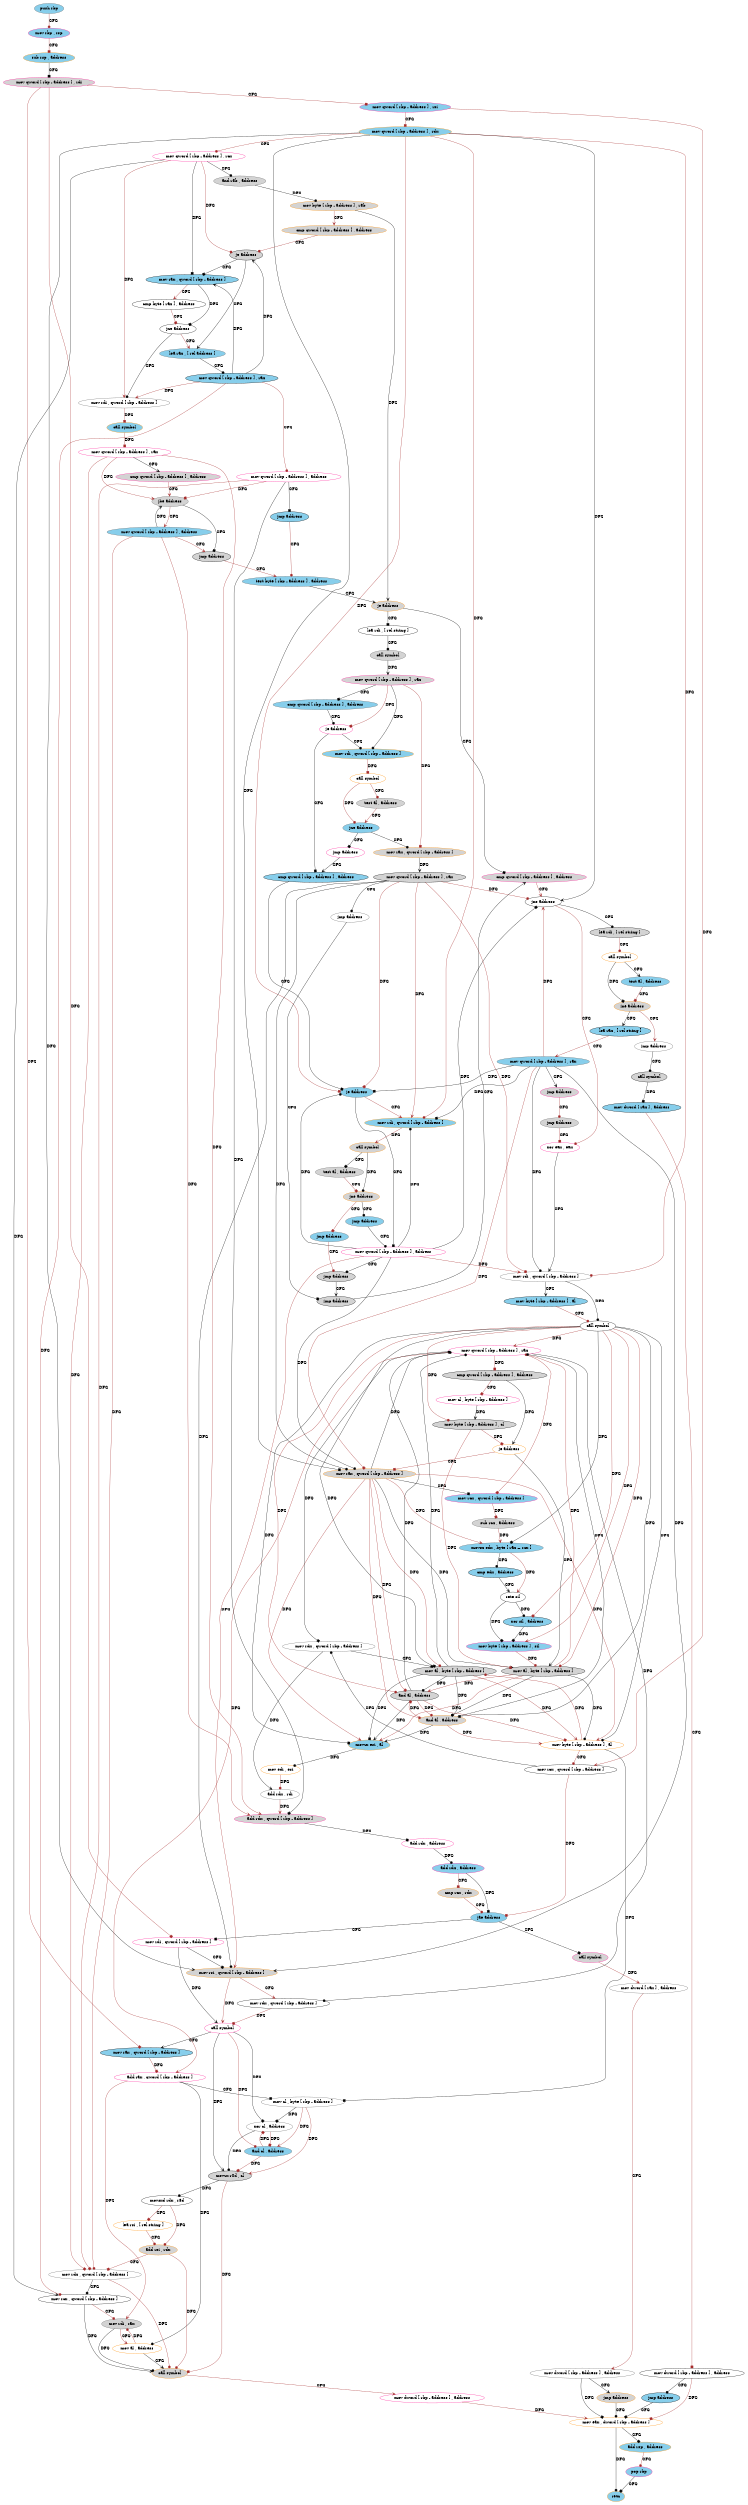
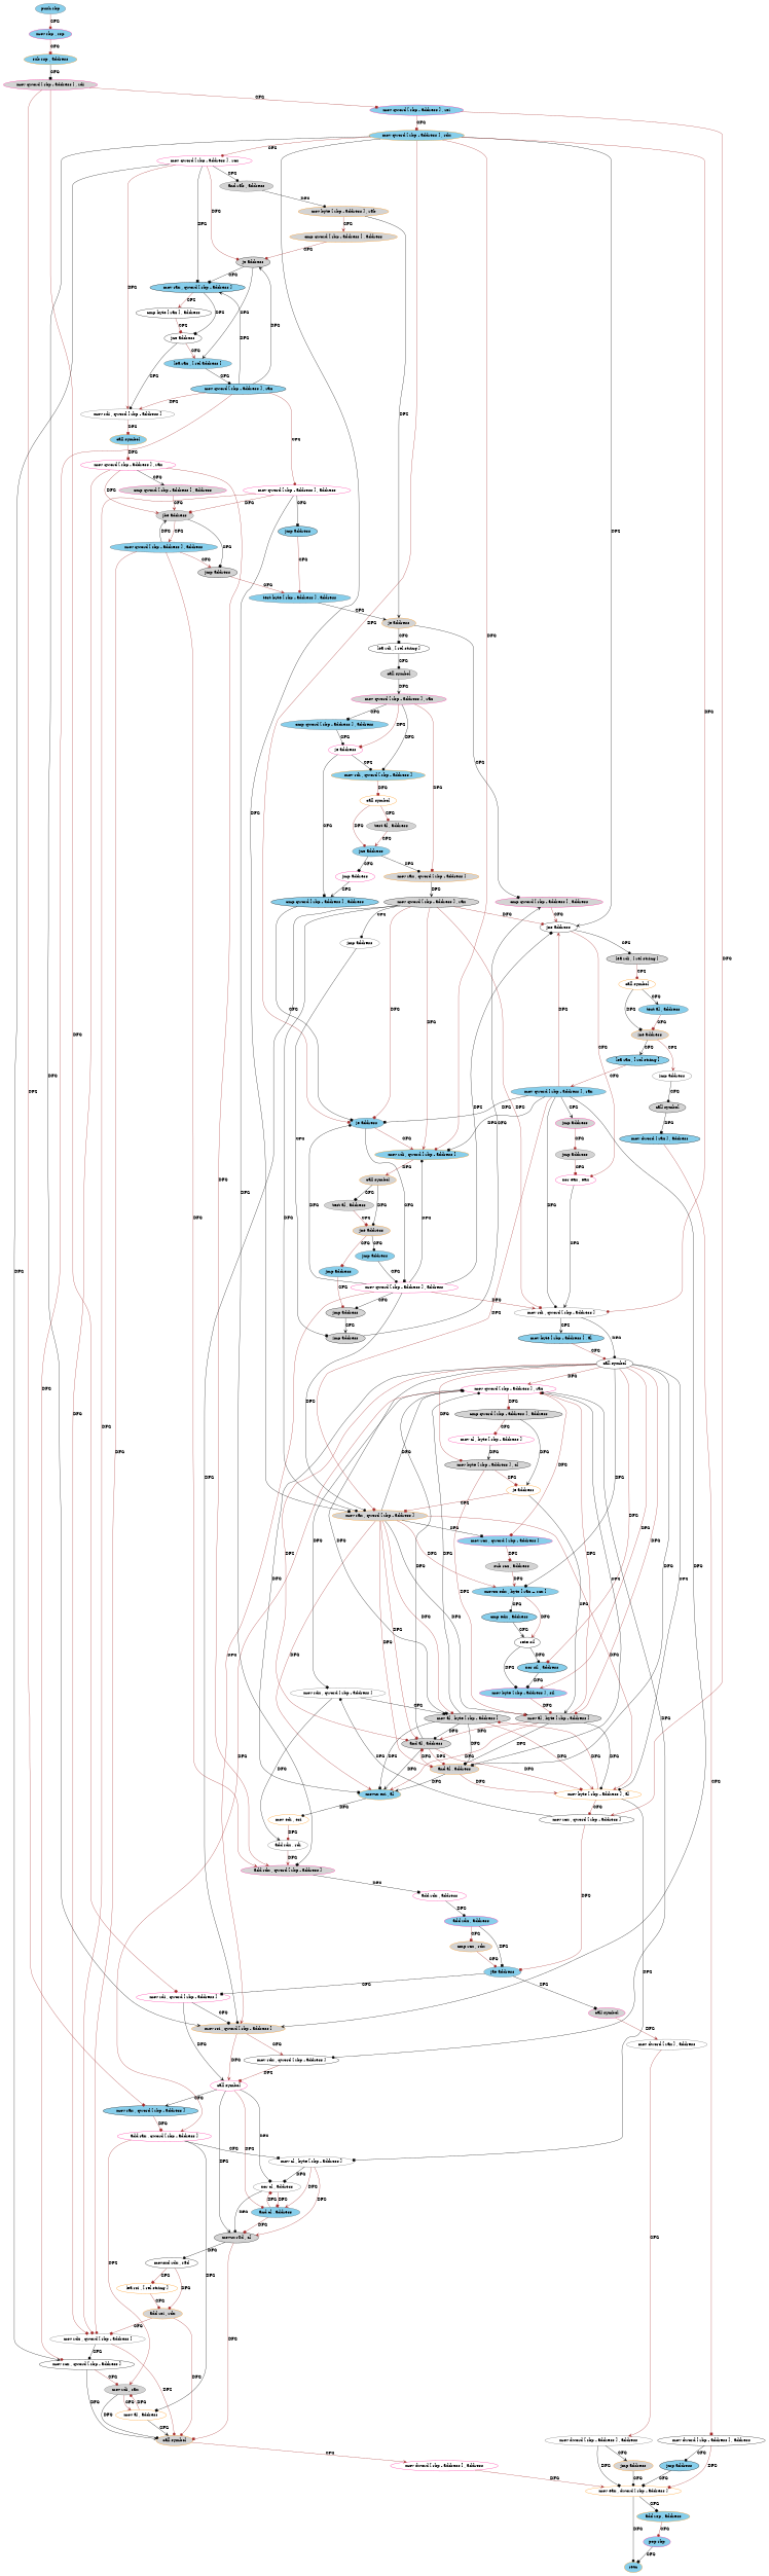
  digraph {
    node [color=black fillcolor=white style=filled]
    edge [arrowhead=box color=brown]
    n1 [color=gray40 fillcolor=skyblue label="push rbp"]
    n2 [color=deeppink fillcolor=skyblue label="mov rbp , rsp"]
    n3 [color=darkorange fillcolor=skyblue label="sub rsp , address"]
    n4 [color=deeppink fillcolor=lightgrey label="mov qword [ rbp - address ] , rdi"]
    n5 [color=deeppink fillcolor=skyblue label="mov qword [ rbp - address ] , rsi"]
    n6 [color=deeppink label="mov rdi , qword [ rbp - address ]"]
    n7 [fillcolor=skyblue label="mov rax , qword [ rbp - address ]"]
    n8 [color=darkorange fillcolor=skyblue label="mov qword [ rbp - address ] , rdx"]
    n9 [label="mov rcx , qword [ rbp - address ]"]
    n10 [color=darkorange fillcolor=lightgrey label="mov rsi , qword [ rbp - address ]"]
    n11 [color=deeppink label="call symbol"]
    n12 [color=deeppink label="add rax , qword [ rbp - address ]"]
    n13 [color=deeppink label="mov qword [ rbp - address ] , rcx"]
    n14 [label="jne address"]
    n15 [color=gray40 label="mov rdi , qword [ rbp - address ]"]
    n16 [color=darkorange fillcolor=lightgrey label="mov rax , qword [ rbp - address ]"]
    n17 [color=gray40 fillcolor=skyblue label="je address"]
    n18 [color=darkorange fillcolor=skyblue label="mov rdi , qword [ rbp - address ]"]
    n19 [color=gray40 label="mov rdx , qword [ rbp - address ]"]
    n20 [color=gray40 fillcolor=skyblue label="jae address"]
    n21 [color=gray40 fillcolor=lightgrey label="and r8b , address"]
    n22 [fillcolor=lightgrey label="je address"]
    n23 [fillcolor=skyblue label="mov rax , qword [ rbp - address ]"]
    n24 [color=gray40 label="mov rdi , qword [ rbp - address ]"]
    n25 [label="mov rcx , qword [ rbp - address ]"]
    n26 [color=deeppink label="xor eax , eax"]
    n27 [fillcolor=lightgrey label="lea rdi , [ rel string ]"]
    n28 [fillcolor=skyblue label="mov byte [ rbp - address ] , al"]
    n29 [label="call symbol"]
    n30 [color=deeppink label="mov qword [ rbp - address ] , rax"]
    n31 [fillcolor=lightgrey label="mov al , byte [ rbp - address ]"]
    n32 [fillcolor=lightgrey label="and al , address"]
    n33 [color=darkorange label="mov byte [ rbp - address ] , al"]
    n34 [fillcolor=lightgrey label="mov al , byte [ rbp - address ]"]
    n35 [color=darkorange fillcolor=lightgrey label="and al , address"]
    n36 [color=darkorange fillcolor=skyblue label="movzx esi , al"]
    n37 [color=gray40 fillcolor=skyblue label="movsx edx , byte [ rax + rcx ]"]
    n38 [color=deeppink fillcolor=skyblue label="mov rcx , qword [ rbp - address ]"]
    n39 [color=deeppink label="mov qword [ rbp - address ] , address"]
    n40 [color=darkorange fillcolor=lightgrey label="call symbol"]
    n41 [label="mov rdx , qword [ rbp - address ]"]
    n42 [color=darkorange fillcolor=lightgrey label="mov byte [ rbp - address ] , r8b"]
    n43 [color=gray40 fillcolor=skyblue label="lea rax , [ rel address ]"]
    n44 [label="cmp byte [ rax ] , address"]
    n45 [label="jne address"]
    n46 [color=darkorange fillcolor=skyblue label="call symbol"]
    n47 [color=gray40 fillcolor=lightgrey label="mov rdi , rax"]
    n48 [color=darkorange fillcolor=lightgrey label="call symbol"]
    n49 [color=darkorange fillcolor=lightgrey label="cmp qword [ rbp - address ] , address"]
    n50 [color=darkorange fillcolor=lightgrey label="je address"]
    n51 [color=deeppink fillcolor=lightgrey label="cmp qword [ rbp - address ] , address"]
    n52 [label="lea rdi , [ rel string ]"]
    n53 [fillcolor=skyblue label="mov qword [ rbp - address ] , rax"]
    n54 [color=deeppink label="mov qword [ rbp - address ] , address"]
    n55 [fillcolor=skyblue label="jmp address"]
    n56 [color=gray40 fillcolor=lightgrey label="jbe address"]
    n57 [color=deeppink fillcolor=lightgrey label="add rdx , qword [ rbp - address ]"]
    n58 [color=gray40 label="mov rdx , qword [ rbp - address ]"]
    n59 [color=gray40 fillcolor=skyblue label="test byte [ rbp - address ] , address"]
    n60 [fillcolor=lightgrey label="jmp address"]
    n61 [color=gray40 fillcolor=skyblue label="mov qword [ rbp - address ] , address"]
    n62 [color=deeppink label="add rdx , address"]
    n63 [color=deeppink label="mov qword [ rbp - address ] , rax"]
    n64 [color=gray40 fillcolor=lightgrey label="call symbol"]
    n65 [color=deeppink fillcolor=lightgrey label="mov qword [ rbp - address ] , rax"]
    n66 [color=deeppink fillcolor=lightgrey label="cmp qword [ rbp - address ] , address"]
    n67 [color=darkorange label="call symbol"]
    n68 [color=gray40 fillcolor=skyblue label="test al , address"]
    n69 [color=darkorange fillcolor=lightgrey label="jne address"]
    n70 [color=gray40 fillcolor=skyblue label="cmp qword [ rbp - address ] , address"]
    n71 [color=deeppink label="je address"]
    n72 [color=darkorange fillcolor=skyblue label="mov rdi , qword [ rbp - address ]"]
    n73 [color=darkorange fillcolor=lightgrey label="mov rax , qword [ rbp - address ]"]
    n74 [fillcolor=skyblue label="cmp qword [ rbp - address ] , address"]
    n75 [color=darkorange label="call symbol"]
    n76 [fillcolor=lightgrey label="mov qword [ rbp - address ] , rax"]
    n77 [color=gray40 fillcolor=lightgrey label="test al , address"]
    n78 [color=gray40 fillcolor=skyblue label="jne address"]
    n79 [fillcolor=lightgrey label="mov byte [ rbp - address ] , cl"]
    n80 [fillcolor=skyblue label="xor sil , address"]
    n81 [color=deeppink fillcolor=skyblue label="mov byte [ rbp - address ] , sil"]
    n82 [fillcolor=lightgrey label="cmp qword [ rbp - address ] , address"]
    n83 [color=darkorange label="je address"]
    n84 [color=gray40 label="mov cl , byte [ rbp - address ]"]
    n85 [color=darkorange label="mov edi , esi"]
    n86 [fillcolor=skyblue label="cmp edx , address"]
    n87 [label="sete sil"]
    n88 [color=deeppink label="mov cl , byte [ rbp - address ]"]
    n89 [color=gray40 label="add rdx , rdi"]
    n90 [color=gray40 fillcolor=lightgrey label="sub rcx , address"]
    n91 [color=darkorange label="mov al , address"]
    n92 [fillcolor=skyblue label="lea rax , [ rel string ]"]
    n93 [color=gray40 label="jmp address"]
    n94 [color=gray40 fillcolor=skyblue label="mov qword [ rbp - address ] , rax"]
    n95 [fillcolor=lightgrey label="call symbol"]
    n96 [color=deeppink fillcolor=lightgrey label="jmp address"]
    n97 [fillcolor=skyblue label="mov dword [ rax ] , address"]
    n98 [fillcolor=lightgrey label="jmp address"]
    n99 [fillcolor=lightgrey label="jmp address"]
    n100 [color=gray40 fillcolor=lightgrey label="test al , address"]
    n101 [color=darkorange fillcolor=lightgrey label="jne address"]
    n102 [color=deeppink label="jmp address"]
    n103 [color=gray40 label="jmp address"]
    n104 [color=gray40 label="xor cl , address"]
    n105 [color=gray40 fillcolor=skyblue label="and cl , address"]
    n106 [fillcolor=lightgrey label="movzx r0d , cl"]
    n107 [color=deeppink fillcolor=lightgrey label="call symbol"]
    n108 [color=deeppink fillcolor=skyblue label="add rdx , address"]
    n109 [color=darkorange fillcolor=lightgrey label="cmp rcx , rdx"]
    n110 [color=gray40 label="mov dword [ rax ] , address"]
    n111 [color=gray40 label="mov dword [ rbp - address ] , address"]
    n112 [color=gray40 fillcolor=lightgrey label="jmp address"]
    n113 [label="mov dword [ rbp - address ] , address"]
    n114 [color=gray40 fillcolor=skyblue label="jmp address"]
    n115 [color=gray40 fillcolor=skyblue label="jmp address"]
    n116 [label="movsxd rdx , r8d"]
    n117 [color=darkorange label="lea rsi , [ rel string ]"]
    n118 [color=darkorange fillcolor=lightgrey label="add rsi , rdx"]
    n119 [color=deeppink label="mov dword [ rbp - address ] , address"]
    n120 [color=darkorange label="mov eax , dword [ rbp - address ]"]
    n121 [color=darkorange fillcolor=skyblue label="add rsp , address"]
    n122 [color=darkorange fillcolor=skyblue label=retn]
    n123 [color=deeppink fillcolor=skyblue label="pop rbp"]
    n124 [color=darkorange fillcolor=lightgrey label="jmp address"]
    n125 [fillcolor=skyblue label="jmp address"]
    n1 -> n2 [arrowhead=dot label=CFG]
    n2 -> n3 [label=CFG]
    n3 -> n4 [color=black label=CFG]
    n4 -> n5 [label=CFG]
    n4 -> n6 [label=DFG]
    n4 -> n7 [label=DFG]
    n5 -> n8 [label=CFG]
    n5 -> n9 [arrowhead=vee label=DFG]
    n6 -> n10 [color=black label=CFG]
    n6 -> n11 [arrowhead=vee color=black label=DFG]
    n7 -> n12 [label=DFG]
    n8 -> n10 [arrowhead=vee color=black label=DFG]
    n8 -> n13 [arrowhead=dot label=CFG]
    n8 -> n14 [arrowhead=vee color=black label=DFG]
    n8 -> n15 [arrowhead=dot label=DFG]
    n8 -> n16 [color=black label=DFG]
    n8 -> n17 [label=DFG]
    n8 -> n18 [arrowhead=dot label=DFG]
    n9 -> n19 [arrowhead=dot color=black label=CFG]
    n9 -> n20 [label=DFG]
    n10 -> n11 [arrowhead=vee label=DFG]
    n10 -> n41 [arrowhead=vee label=CFG]
    n11 -> n7 [arrowhead=vee color=black label=CFG]
    n11 -> n104 [color=black label=DFG]
    n11 -> n105 [arrowhead=dot label=DFG]
    n11 -> n106 [arrowhead=vee color=black label=DFG]
    n12 -> n47 [arrowhead=vee label=DFG]
    n12 -> n84 [color=black label=CFG]
-   n12 -> n91 [arrowhead=dot color=black label=DFG]
+   n12 -> n91 [color=black label=DFG]
    n13 -> n21 [arrowhead=dot color=black label=CFG]
    n13 -> n22 [arrowhead=dot label=DFG]
    n13 -> n23 [color=black label=DFG]
    n13 -> n24 [arrowhead=vee label=DFG]
    n13 -> n25 [arrowhead=vee color=black label=DFG]
    n14 -> n26 [arrowhead=dot label=CFG]
    n14 -> n27 [arrowhead=dot color=black label=CFG]
    n15 -> n28 [arrowhead=vee color=black label=CFG]
    n15 -> n29 [arrowhead=dot color=black label=DFG]
    n16 -> n30 [color=black label=DFG]
    n16 -> n31 [arrowhead=vee color=black label=DFG]
    n16 -> n32 [label=DFG]
    n16 -> n33 [arrowhead=vee label=DFG]
    n16 -> n34 [arrowhead=dot label=DFG]
    n16 -> n35 [arrowhead=dot label=DFG]
    n16 -> n36 [arrowhead=vee label=DFG]
    n16 -> n37 [arrowhead=vee label=DFG]
    n16 -> n38 [color=black label=CFG]
    n17 -> n18 [arrowhead=vee label=CFG]
    n17 -> n39 [color=black label=CFG]
    n18 -> n40 [arrowhead=vee label=DFG]
    n19 -> n34 [color=black label=CFG]
    n19 -> n89 [arrowhead=vee color=black label=DFG]
    n20 -> n6 [color=black label=CFG]
    n20 -> n107 [color=black label=CFG]
    n21 -> n42 [arrowhead=dot color=black label=DFG]
    n22 -> n23 [color=black label=CFG]
    n22 -> n43 [arrowhead=vee color=black label=CFG]
    n23 -> n44 [arrowhead=vee label=CFG]
    n23 -> n45 [color=black label=DFG]
    n24 -> n46 [label=DFG]
    n25 -> n47 [arrowhead=dot label=CFG]
    n25 -> n48 [arrowhead=vee color=black label=DFG]
    n26 -> n15 [arrowhead=vee color=black label=CFG]
    n27 -> n67 [arrowhead=dot label=CFG]
    n28 -> n29 [arrowhead=dot label=CFG]
    n29 -> n30 [arrowhead=vee label=DFG]
    n29 -> n31 [arrowhead=dot label=DFG]
    n29 -> n32 [arrowhead=dot label=DFG]
    n29 -> n33 [arrowhead=dot color=black label=DFG]
    n29 -> n34 [color=black label=DFG]
    n29 -> n35 [color=black label=DFG]
    n29 -> n36 [color=black label=DFG]
    n29 -> n37 [color=black label=DFG]
    n29 -> n79 [arrowhead=dot label=DFG]
    n29 -> n80 [label=DFG]
    n29 -> n81 [arrowhead=vee label=DFG]
    n30 -> n12 [arrowhead=vee label=DFG]
    n30 -> n19 [color=black label=DFG]
    n30 -> n38 [label=DFG]
    n30 -> n41 [arrowhead=dot color=black label=DFG]
    n30 -> n82 [label=DFG]
    n31 -> n30 [arrowhead=dot label=DFG]
    n31 -> n32 [arrowhead=vee label=DFG]
    n31 -> n33 [arrowhead=dot color=black label=DFG]
    n31 -> n35 [arrowhead=dot color=black label=DFG]
    n31 -> n36 [arrowhead=vee label=DFG]
    n32 -> n30 [arrowhead=dot color=black label=DFG]
    n32 -> n33 [label=DFG]
    n32 -> n35 [arrowhead=dot label=DFG]
    n32 -> n36 [arrowhead=vee color=black label=DFG]
    n33 -> n9 [arrowhead=dot label=CFG]
    n33 -> n34 [arrowhead=dot label=DFG]
    n33 -> n84 [color=black label=DFG]
    n34 -> n30 [arrowhead=dot color=black label=DFG]
    n34 -> n32 [arrowhead=dot color=black label=DFG]
    n34 -> n33 [arrowhead=vee label=DFG]
    n34 -> n35 [arrowhead=dot color=black label=DFG]
    n34 -> n36 [color=black label=DFG]
    n35 -> n30 [arrowhead=dot color=black label=DFG]
    n35 -> n32 [label=DFG]
    n35 -> n33 [arrowhead=vee label=DFG]
    n35 -> n36 [arrowhead=vee color=black label=DFG]
    n36 -> n85 [arrowhead=dot color=black label=DFG]
    n37 -> n86 [arrowhead=dot color=black label=CFG]
    n37 -> n87 [arrowhead=vee label=DFG]
    n38 -> n90 [label=DFG]
    n39 -> n10 [arrowhead=vee label=DFG]
    n39 -> n14 [color=black label=DFG]
    n39 -> n15 [arrowhead=vee label=DFG]
    n39 -> n16 [arrowhead=dot color=black label=DFG]
    n39 -> n17 [arrowhead=dot color=black label=DFG]
    n39 -> n18 [arrowhead=dot color=black label=DFG]
    n39 -> n98 [arrowhead=dot color=black label=CFG]
    n40 -> n100 [color=black label=CFG]
    n40 -> n101 [arrowhead=dot color=black label=DFG]
    n41 -> n11 [label=DFG]
    n42 -> n49 [arrowhead=vee label=CFG]
    n42 -> n50 [arrowhead=vee color=black label=DFG]
    n43 -> n53 [arrowhead=dot color=black label=CFG]
    n44 -> n45 [label=CFG]
    n45 -> n24 [arrowhead=dot color=black label=CFG]
    n45 -> n43 [arrowhead=vee label=CFG]
    n46 -> n63 [label=DFG]
    n47 -> n48 [arrowhead=dot color=black label=DFG]
    n47 -> n91 [arrowhead=vee label=CFG]
    n48 -> n119 [arrowhead=vee label=CFG]
    n49 -> n22 [arrowhead=dot label=CFG]
    n50 -> n51 [color=black label=CFG]
    n50 -> n52 [color=black label=CFG]
    n51 -> n14 [arrowhead=vee label=CFG]
    n52 -> n64 [arrowhead=dot color=black label=CFG]
    n53 -> n22 [arrowhead=vee color=black label=DFG]
    n53 -> n23 [arrowhead=vee color=black label=DFG]
    n53 -> n24 [arrowhead=vee label=DFG]
    n53 -> n25 [arrowhead=dot label=DFG]
    n53 -> n54 [arrowhead=dot label=CFG]
    n54 -> n55 [color=black label=CFG]
    n54 -> n56 [label=DFG]
    n54 -> n57 [color=black label=DFG]
    n54 -> n58 [label=DFG]
    n55 -> n59 [arrowhead=dot label=CFG]
    n56 -> n60 [color=black label=CFG]
    n56 -> n61 [arrowhead=vee label=CFG]
    n57 -> n62 [color=black label=DFG]
    n58 -> n25 [arrowhead=dot color=black label=CFG]
    n58 -> n48 [arrowhead=dot label=DFG]
    n59 -> n50 [arrowhead=vee color=black label=CFG]
    n60 -> n59 [arrowhead=vee label=CFG]
    n61 -> n56 [arrowhead=vee color=black label=DFG]
    n61 -> n57 [arrowhead=vee label=DFG]
    n61 -> n58 [arrowhead=dot label=DFG]
    n61 -> n60 [arrowhead=vee label=CFG]
    n62 -> n108 [arrowhead=dot color=black label=DFG]
    n63 -> n56 [arrowhead=vee label=DFG]
    n63 -> n57 [arrowhead=vee label=DFG]
    n63 -> n58 [label=DFG]
    n63 -> n66 [arrowhead=vee color=black label=CFG]
    n64 -> n65 [arrowhead=vee color=black label=DFG]
    n65 -> n70 [color=black label=CFG]
    n65 -> n71 [label=DFG]
    n65 -> n72 [arrowhead=dot color=black label=DFG]
    n65 -> n73 [label=DFG]
    n66 -> n56 [arrowhead=vee label=CFG]
    n67 -> n68 [arrowhead=vee color=black label=CFG]
    n67 -> n69 [color=black label=DFG]
    n68 -> n69 [label=CFG]
    n69 -> n92 [arrowhead=vee color=black label=CFG]
    n69 -> n93 [arrowhead=vee label=CFG]
    n70 -> n71 [arrowhead=dot color=black label=CFG]
    n71 -> n72 [arrowhead=dot color=black label=CFG]
    n71 -> n74 [color=black label=CFG]
    n72 -> n75 [label=DFG]
    n73 -> n76 [arrowhead=vee color=black label=DFG]
    n74 -> n17 [color=black label=CFG]
    n75 -> n77 [arrowhead=dot label=CFG]
    n75 -> n78 [arrowhead=dot label=DFG]
    n76 -> n10 [arrowhead=dot color=black label=DFG]
    n76 -> n14 [arrowhead=dot label=DFG]
    n76 -> n15 [label=DFG]
    n76 -> n16 [arrowhead=dot color=black label=DFG]
    n76 -> n17 [label=DFG]
    n76 -> n18 [arrowhead=vee label=DFG]
    n76 -> n103 [arrowhead=dot color=black label=CFG]
    n77 -> n78 [arrowhead=vee label=CFG]
    n78 -> n73 [arrowhead=dot color=black label=CFG]
    n78 -> n102 [color=black label=CFG]
    n79 -> n31 [label=DFG]
    n79 -> n83 [label=CFG]
    n80 -> n81 [color=black label=DFG]
    n81 -> n31 [arrowhead=dot label=DFG]
    n82 -> n83 [arrowhead=vee color=black label=DFG]
    n82 -> n88 [label=CFG]
    n83 -> n16 [label=CFG]
    n83 -> n31 [arrowhead=vee color=black label=CFG]
    n84 -> n104 [color=black label=DFG]
    n84 -> n105 [arrowhead=vee label=DFG]
    n84 -> n106 [arrowhead=vee label=DFG]
    n85 -> n89 [arrowhead=dot label=DFG]
    n86 -> n87 [arrowhead=vee color=black label=CFG]
    n87 -> n80 [arrowhead=dot color=black label=DFG]
    n87 -> n81 [color=black label=DFG]
    n88 -> n79 [arrowhead=vee color=black label=DFG]
    n89 -> n57 [arrowhead=vee label=DFG]
    n90 -> n37 [arrowhead=vee label=DFG]
    n91 -> n47 [arrowhead=dot label=DFG]
    n91 -> n48 [arrowhead=vee color=black label=CFG]
    n92 -> n94 [arrowhead=vee label=CFG]
    n93 -> n95 [arrowhead=dot color=black label=CFG]
    n94 -> n10 [arrowhead=vee color=black label=DFG]
    n94 -> n14 [arrowhead=vee label=DFG]
    n94 -> n15 [arrowhead=dot color=black label=DFG]
    n94 -> n16 [label=DFG]
    n94 -> n17 [color=black label=DFG]
    n94 -> n18 [color=black label=DFG]
    n94 -> n96 [arrowhead=vee color=black label=CFG]
    n95 -> n97 [color=black label=DFG]
    n96 -> n112 [arrowhead=dot label=CFG]
    n97 -> n113 [label=CFG]
    n98 -> n99 [arrowhead=vee color=black label=CFG]
    n99 -> n51 [arrowhead=vee color=black label=CFG]
    n100 -> n101 [label=CFG]
    n101 -> n114 [label=CFG]
    n101 -> n115 [arrowhead=dot color=black label=CFG]
    n102 -> n74 [arrowhead=vee color=black label=CFG]
    n103 -> n99 [color=black label=CFG]
    n104 -> n105 [label=DFG]
    n104 -> n106 [arrowhead=dot color=black label=DFG]
    n105 -> n104 [label=DFG]
    n105 -> n106 [label=DFG]
    n106 -> n48 [label=DFG]
    n106 -> n116 [arrowhead=dot color=black label=DFG]
    n107 -> n110 [arrowhead=vee label=DFG]
    n108 -> n20 [color=black label=DFG]
    n108 -> n109 [label=CFG]
    n109 -> n20 [arrowhead=dot label=CFG]
    n110 -> n111 [arrowhead=vee label=CFG]
    n111 -> n120 [color=black label=DFG]
    n111 -> n124 [arrowhead=vee color=black label=CFG]
    n112 -> n26 [label=CFG]
    n113 -> n120 [label=DFG]
    n113 -> n125 [arrowhead=dot color=black label=CFG]
    n114 -> n98 [arrowhead=dot label=CFG]
    n115 -> n39 [arrowhead=dot color=black label=CFG]
    n116 -> n117 [label=CFG]
    n116 -> n118 [arrowhead=dot label=DFG]
    n117 -> n118 [arrowhead=dot label=CFG]
    n118 -> n48 [arrowhead=dot label=DFG]
    n118 -> n58 [label=CFG]
    n119 -> n120 [arrowhead=vee label=DFG]
    n120 -> n121 [color=black label=CFG]
    n120 -> n122 [arrowhead=dot color=black label=DFG]
    n121 -> n123 [arrowhead=dot label=CFG]
    n123 -> n122 [color=black label=CFG]
    n124 -> n120 [arrowhead=dot color=black label=CFG]
    n125 -> n120 [color=black label=CFG]
  }
